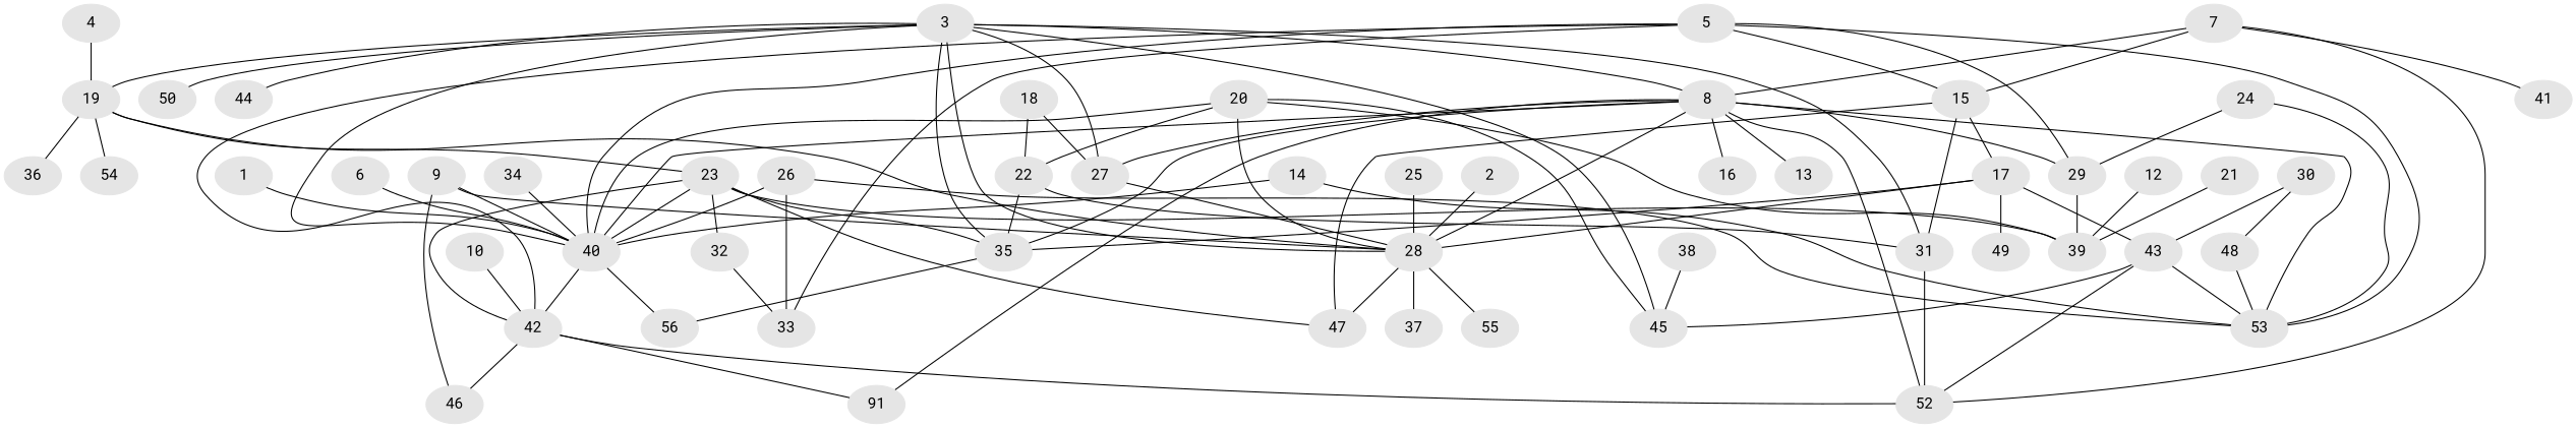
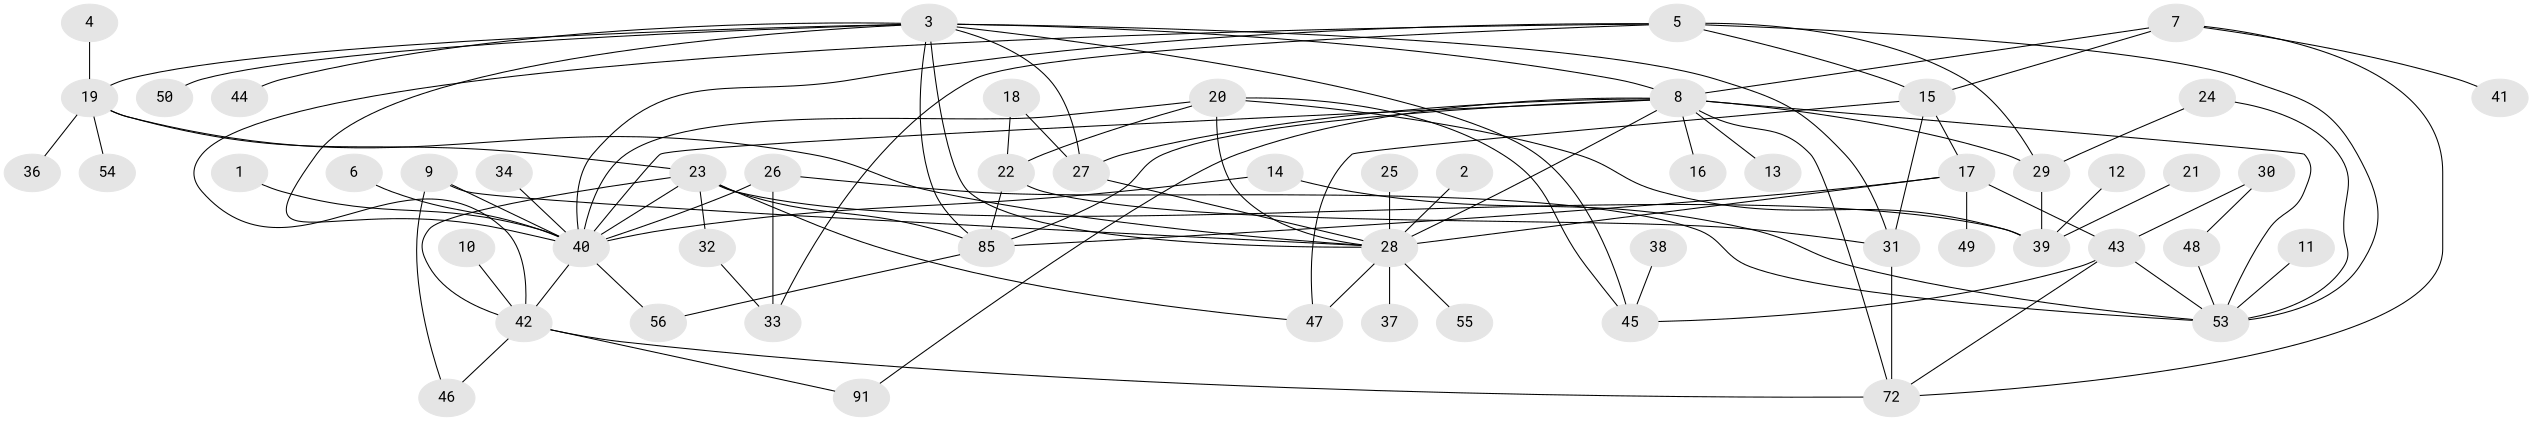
  graph {
    fontname="Roboto Mono"
    node [color=gray90 fontname="Roboto Mono" style=filled]
    edge [fontname="Roboto Mono" weight=1.0]
    1
    40
    42
    56
    2
    28
    47
    37
    55
    3
    8
    19
    27
    31
-   35
+   35 [label=85]
    44
    45
    50
    29
    53
-   52
+   52 [label=72]
    13
    16
    n24 [label=91]
    23
    36
    54
    4
    5
    15
    33
    17
    39
    46
    6
    7
    41
    9
    10
+   11
    12
    14
    43
    49
    18
    22
    32
    20
    21
    24
    25
    26
    30
    48
    34
    38
    1 -- 40
    40 -- 42
    40 -- 56
    42 -- 52
    42 -- n24
    42 -- 46
    2 -- 28
    28 -- 47
    28 -- 37
    28 -- 55
    3 -- 40
    3 -- 28
    3 -- 8
    3 -- 19
    3 -- 27
    3 -- 31
    3 -- 35
    3 -- 44
    3 -- 45
    3 -- 50
    8 -- 40
    8 -- 28
    8 -- 27
    8 -- 35
    8 -- 29
    8 -- 53
    8 -- 52
    8 -- 13
    8 -- 16
    8 -- n24
    19 -- 28
    19 -- 23
    19 -- 36
    19 -- 54
    27 -- 28
    31 -- 52
    35 -- 56
    29 -- 39
    23 -- 40
    23 -- 42
    23 -- 47
    23 -- 35
    23 -- 39
    23 -- 32
    4 -- 19
    5 -- 40
    5 -- 42
    5 -- 29
    5 -- 53
    5 -- 15
    5 -- 33
    15 -- 47
    15 -- 31
    15 -- 17
    17 -- 28
    17 -- 35
    17 -- 43
    17 -- 49
    6 -- 40
    7 -- 8
    7 -- 52
    7 -- 15
    7 -- 41
    9 -- 40
    9 -- 28
    9 -- 46
    10 -- 42
+   11 -- 53
    12 -- 39
    14 -- 40
    14 -- 53
    43 -- 45
    43 -- 53
    43 -- 52
    18 -- 27
    18 -- 22
    22 -- 31 [weight=2.0]
    22 -- 35
    32 -- 33
    20 -- 40
    20 -- 28
    20 -- 45
    20 -- 39
    20 -- 22
    21 -- 39
    24 -- 29
    24 -- 53
    25 -- 28
    26 -- 40
    26 -- 53
    26 -- 33
    30 -- 43
    30 -- 48
    48 -- 53
    34 -- 40
    38 -- 45
  }
